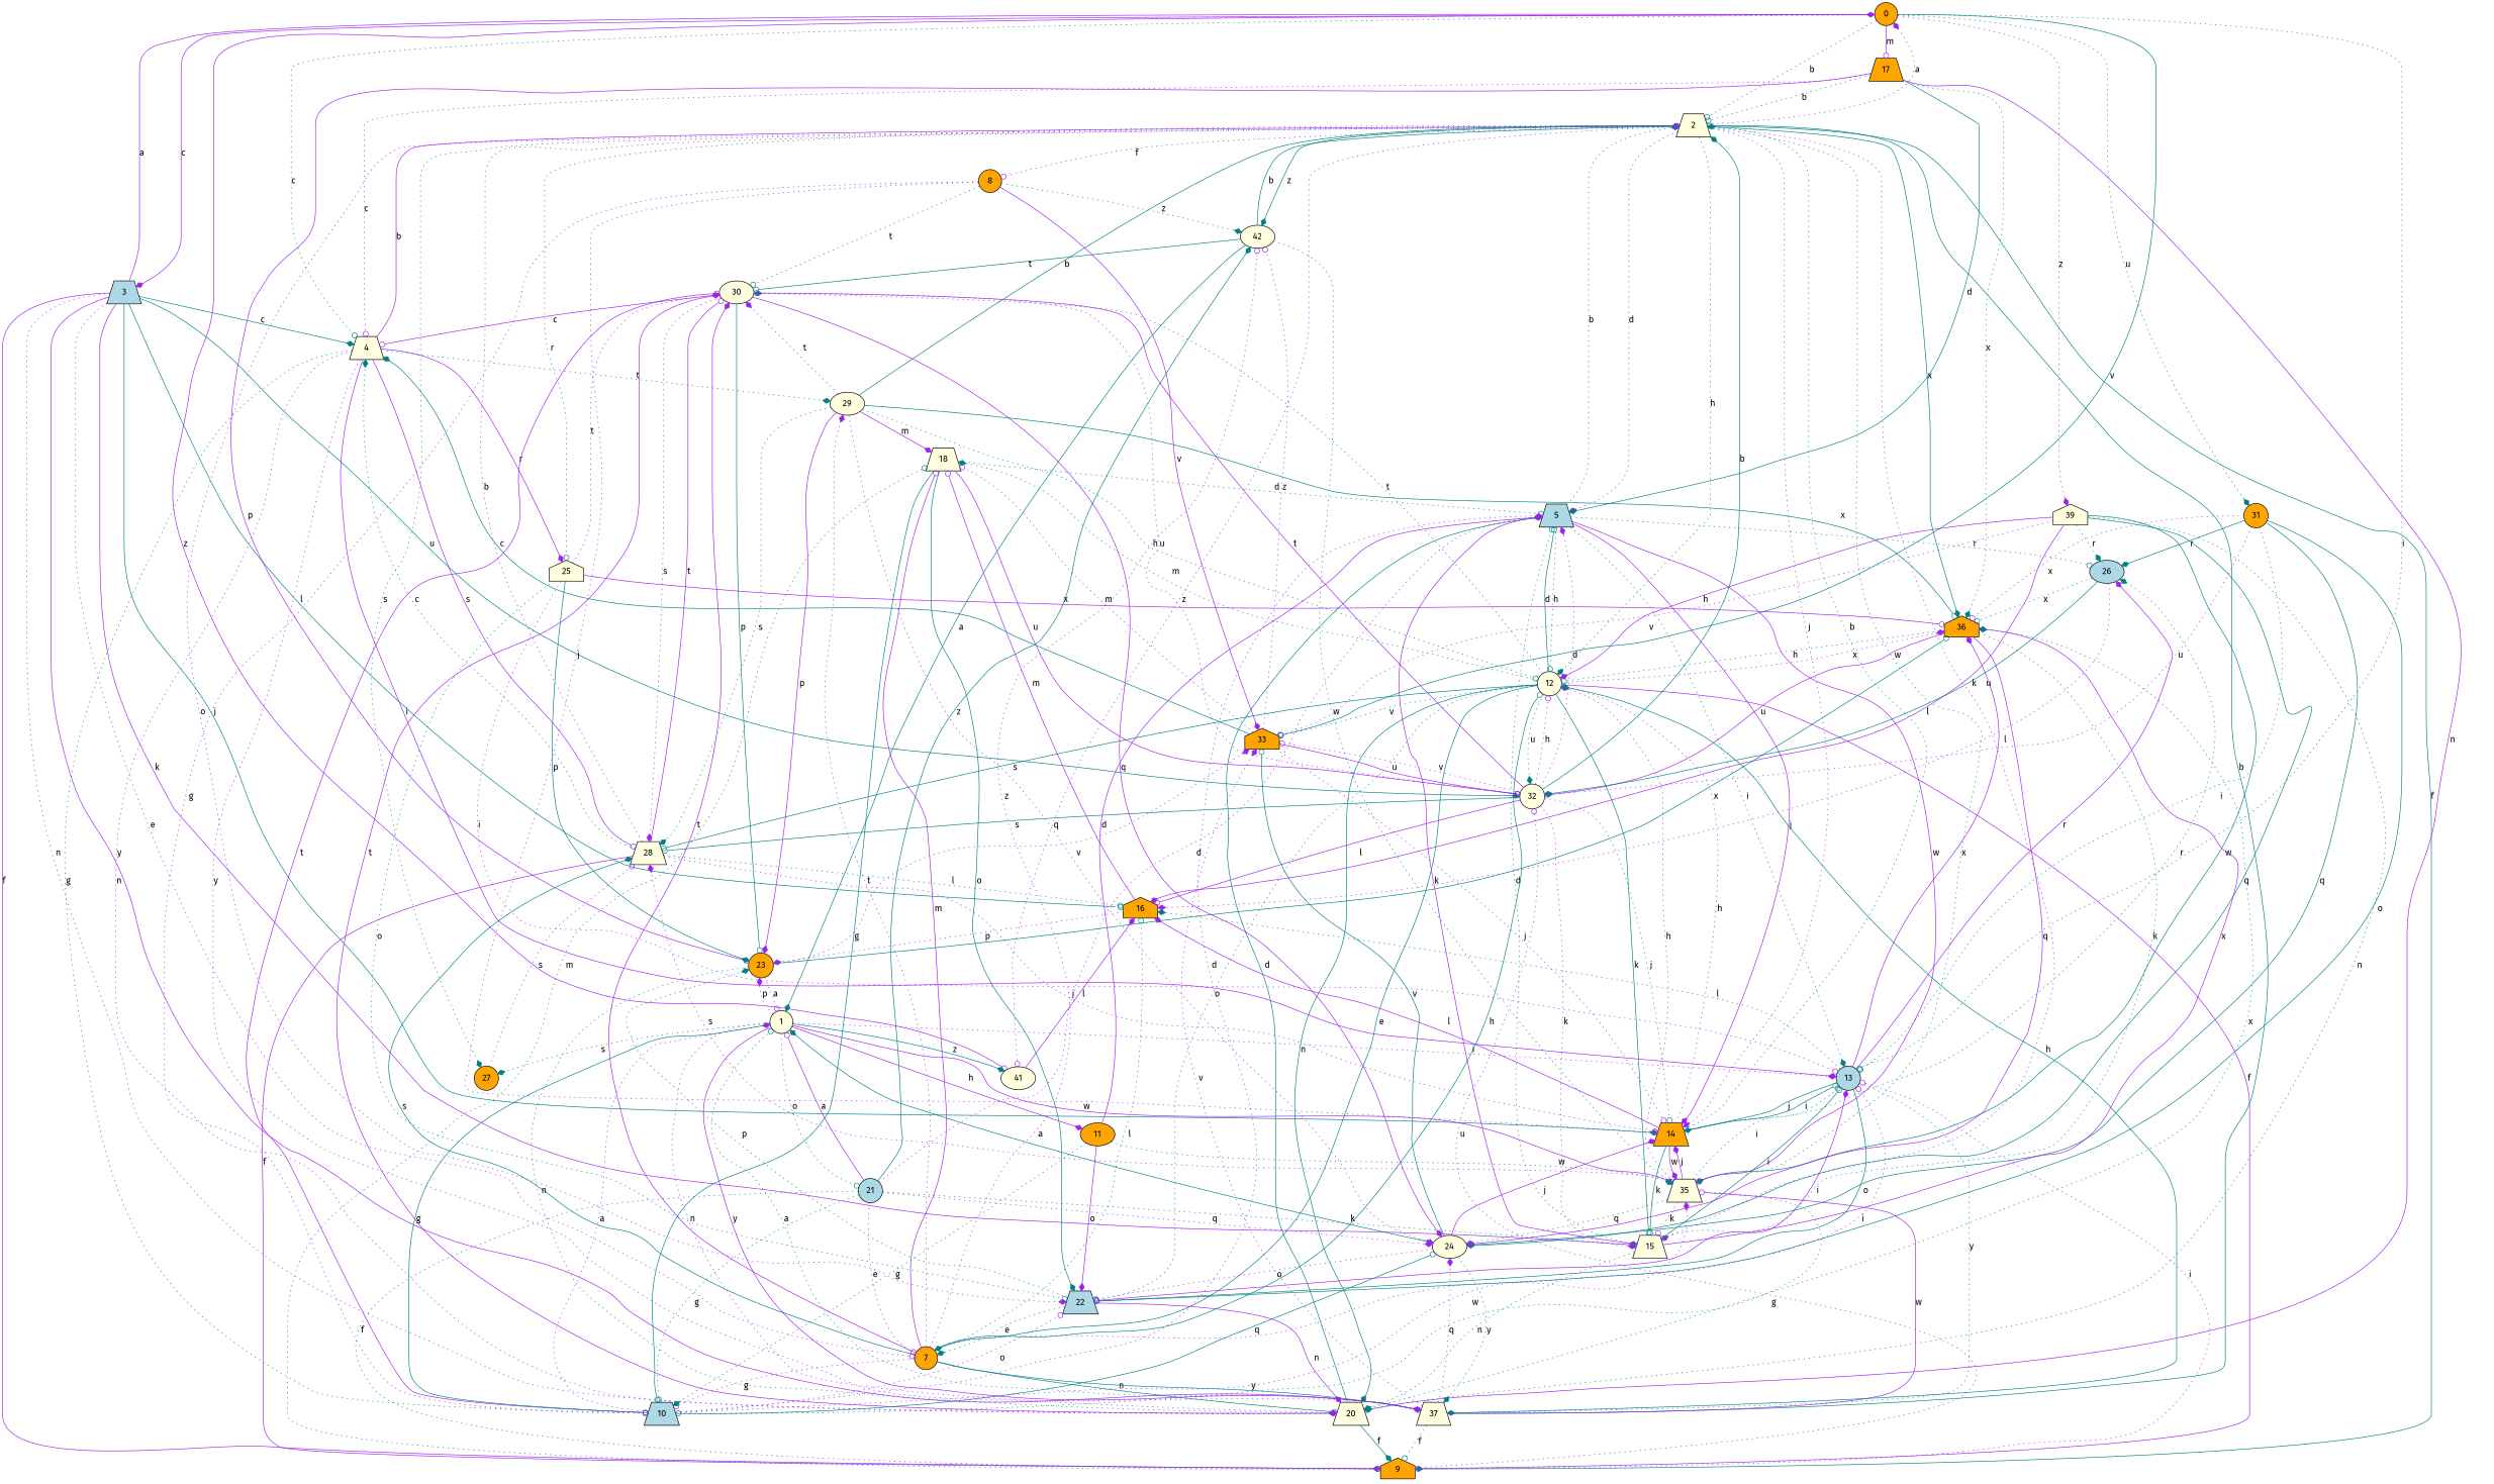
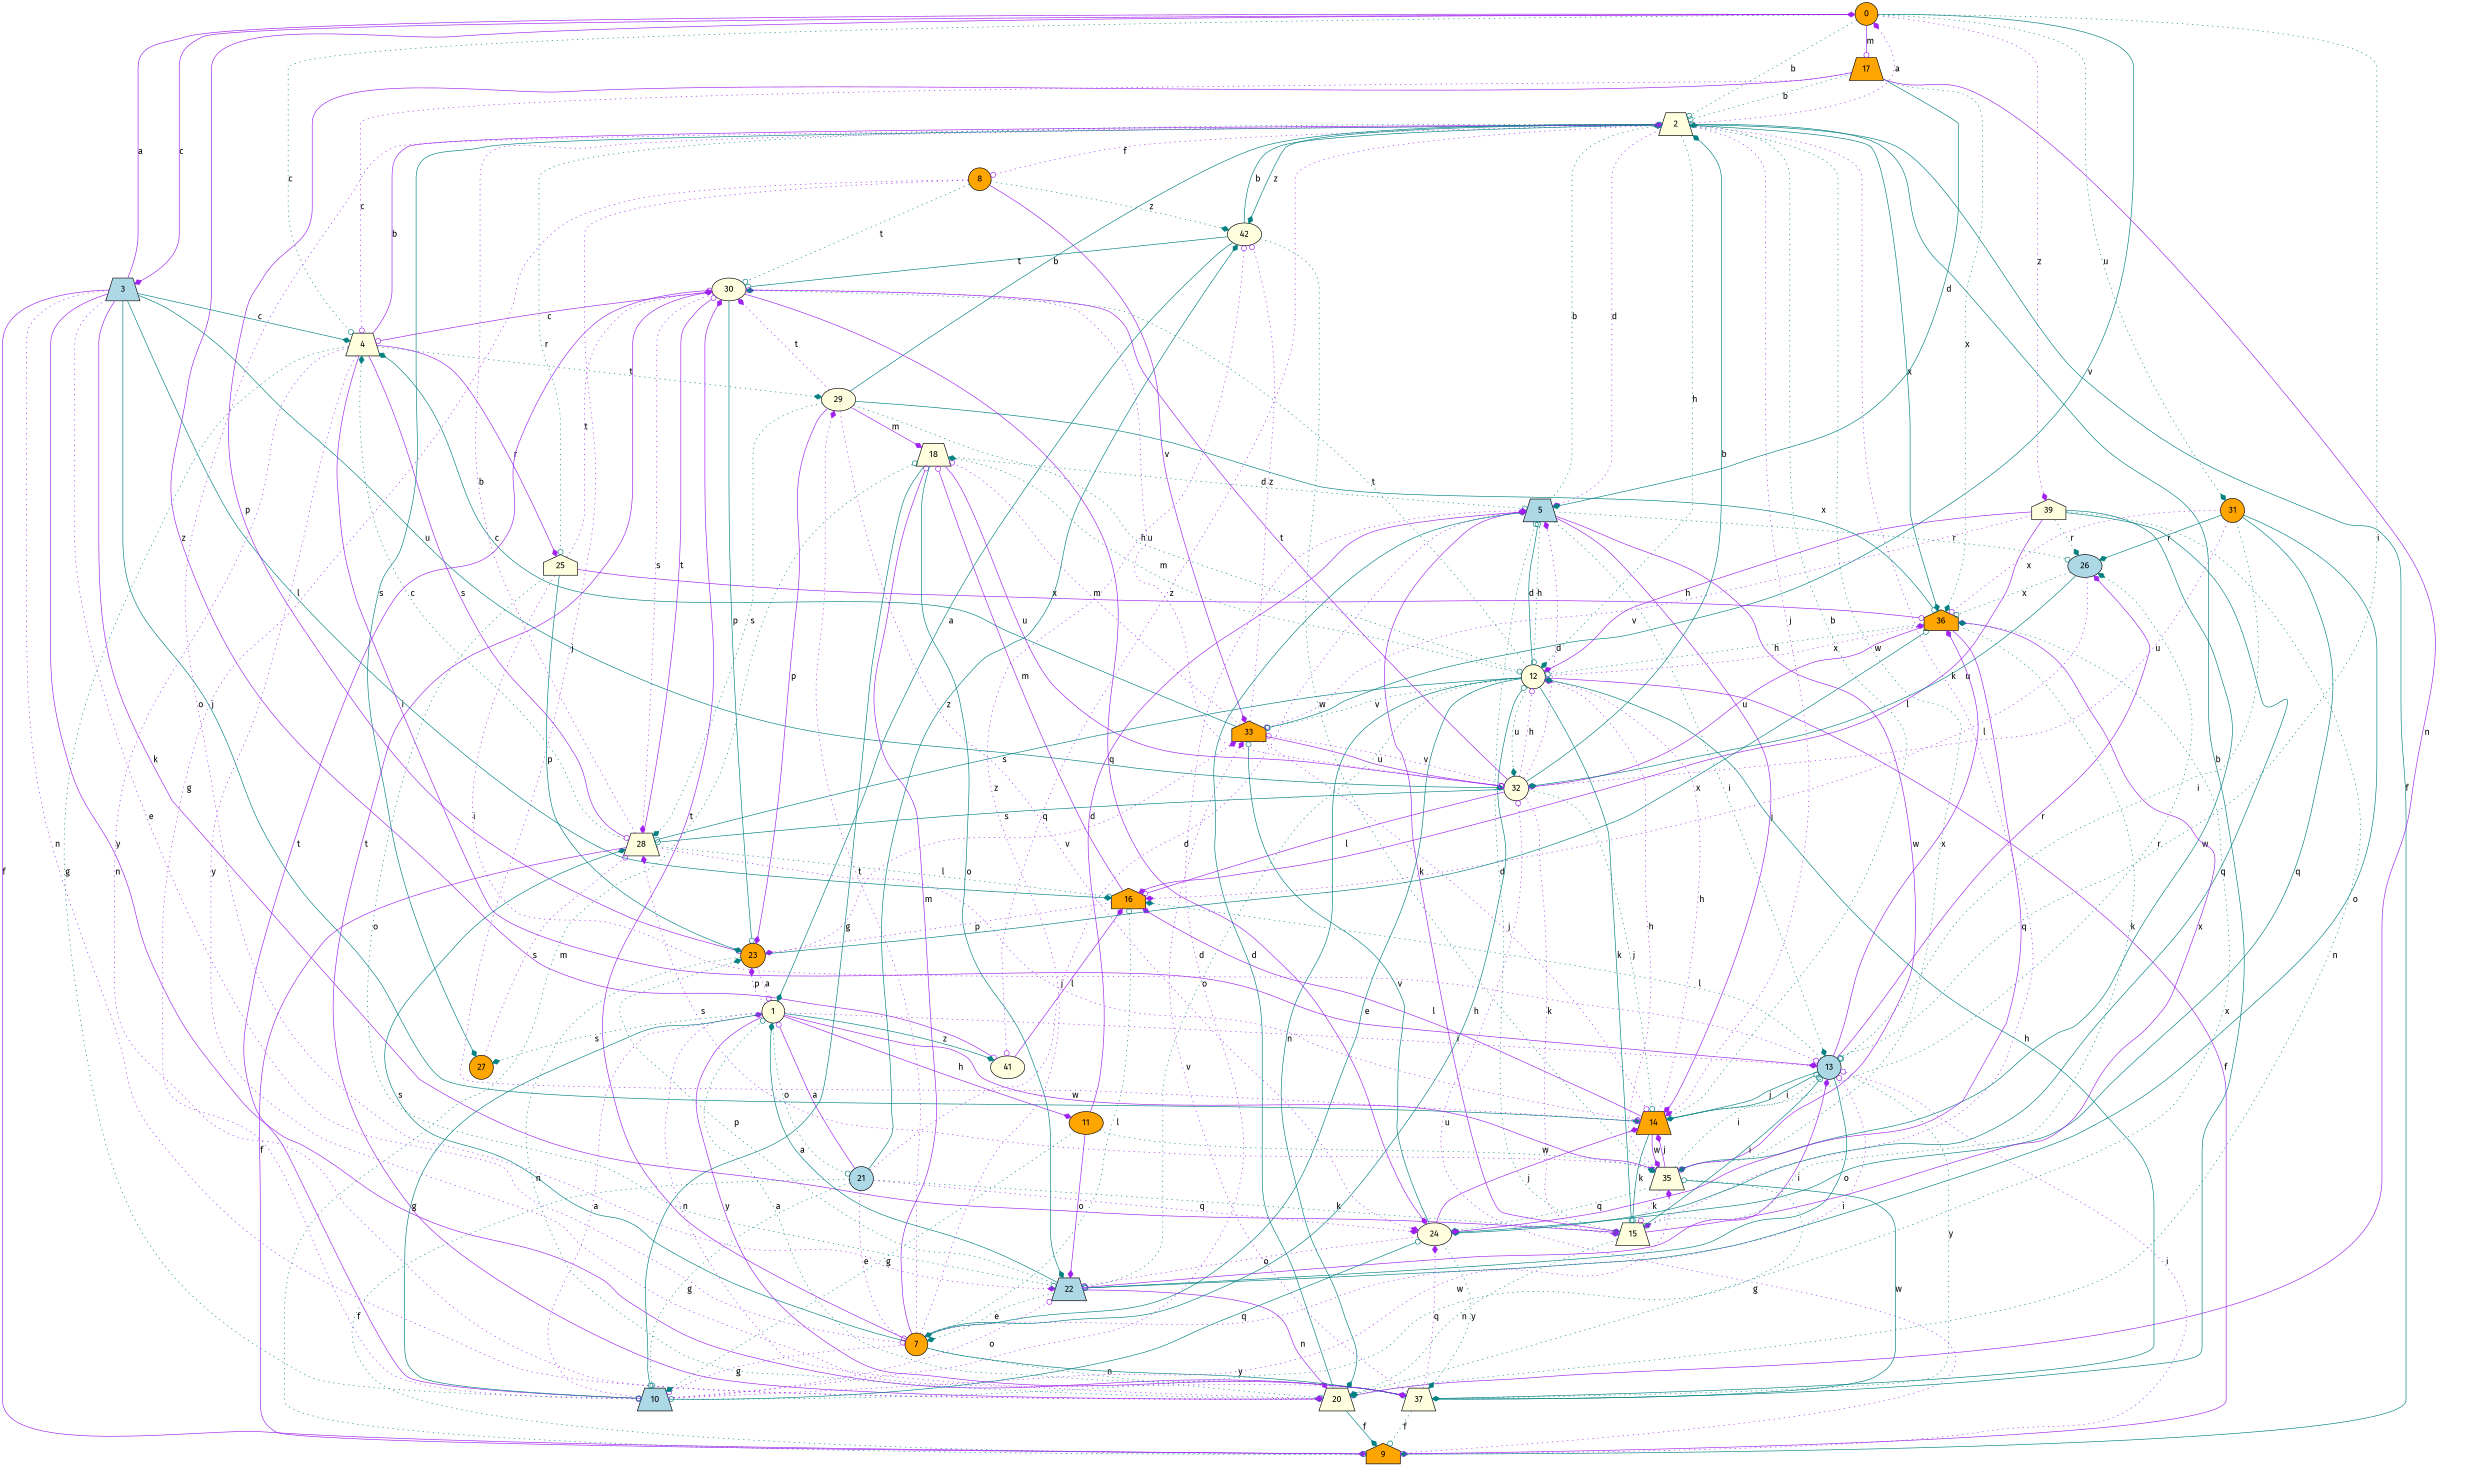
  strict digraph {
    fontname="Fira Sans"
    node [fillcolor=lightyellow fontname="Fira Sans" shape=trapezium style=filled]
    edge [arrowhead=diamond color=purple fontname="Fira Sans" style=dotted]
    0 [fillcolor=orange shape=circle]
    2
    3 [fillcolor=lightblue]
    4
    13 [fillcolor=lightblue shape=circle]
    17 [fillcolor=orange]
    31 [fillcolor=orange shape=circle]
    33 [fillcolor=orange shape=house]
    39 [shape=house]
    41 [shape=ellipse]
    27 [fillcolor=orange shape=circle]
    35
    5 [fillcolor=lightblue]
    8 [fillcolor=orange shape=circle]
    9 [fillcolor=orange shape=house]
    12 [shape=circle]
    14 [fillcolor=orange]
    15
    22 [fillcolor=lightblue]
    25 [shape=house]
    36 [fillcolor=orange shape=house]
    42 [shape=ellipse]
    20
    37
    7 [fillcolor=orange shape=circle]
    16 [fillcolor=orange shape=house]
    32 [shape=circle]
    10 [fillcolor=lightblue]
    28
    29 [shape=ellipse]
    26 [fillcolor=lightblue shape=ellipse]
    23 [fillcolor=orange shape=circle]
    24 [shape=ellipse]
    18
    1 [shape=circle]
    11 [fillcolor=orange shape=ellipse]
    21 [fillcolor=lightblue shape=circle]
    30 [shape=ellipse]
    0 -> 2 [arrowhead=odot color=teal label=b]
    0 -> 3 [label=c style=solid]
    0 -> 4 [arrowhead=odot color=teal label=c]
    0 -> 13 [arrowhead=odot color=teal label=i]
    0 -> 17 [arrowhead=odot label=m style=solid]
    0 -> 31 [color=teal label=u]
    0 -> 33 [arrowhead=odot color=teal label=v style=solid]
    0 -> 39 [label=z]
    0 -> 41 [arrowhead=odot label=z style=solid]
    2 -> 0 [label=a]
    2 -> 41 [arrowhead=odot label=z]
-   2 -> 27 [color=teal label=s]
+   2 -> 27 [color=teal label=s style=solid]
    2 -> 35 [color=teal label=w]
    2 -> 5 [label=d]
    2 -> 8 [arrowhead=odot label=f]
    2 -> 9 [color=teal label=f style=solid]
    2 -> 12 [color=teal label=h]
    2 -> 14 [label=j]
    2 -> 15 [label=k]
    2 -> 22 [label=o]
    2 -> 25 [arrowhead=odot color=teal label=r]
    2 -> 36 [color=teal label=x style=solid]
    2 -> 42 [color=teal label=z style=solid]
    3 -> 0 [label=a style=solid]
    3 -> 4 [color=teal label=c style=solid]
    3 -> 9 [label=f style=solid]
    3 -> 14 [color=teal label=j style=solid]
    3 -> 15 [arrowhead=odot label=k style=solid]
    3 -> 20 [arrowhead=odot label=n]
    3 -> 37 [label=y style=solid]
    3 -> 7 [arrowhead=odot label=e]
-   3 -> 16 [arrowhead=odot color=teal label=l style=solid]
+   3 -> 16 [color=teal label=l style=solid]
    3 -> 32 [color=teal label=u style=solid]
    4 -> 2 [label=b style=solid]
    4 -> 13 [label=i style=solid]
    4 -> 25 [label=r style=solid]
    4 -> 20 [label=n]
    4 -> 37 [label=y]
    4 -> 10 [arrowhead=odot color=teal label=g]
    4 -> 28 [arrowhead=odot label=s style=solid]
    4 -> 29 [color=teal label=t]
    13 -> 14 [color=teal label=j style=solid]
    13 -> 22 [arrowhead=odot color=teal label=o style=solid]
    13 -> 36 [label=x style=solid]
    13 -> 37 [color=teal label=y]
    13 -> 16 [color=teal label=l]
    13 -> 26 [label=r style=solid]
    17 -> 2 [arrowhead=odot color=teal label=b]
    17 -> 4 [arrowhead=odot label=c]
    17 -> 5 [color=teal label=d style=solid]
    17 -> 36 [color=teal label=x]
    17 -> 20 [arrowhead=odot label=n style=solid]
    17 -> 23 [arrowhead=odot label=p style=solid]
    31 -> 13 [arrowhead=odot color=teal label=i]
    31 -> 22 [arrowhead=odot color=teal label=o style=solid]
    31 -> 36 [arrowhead=odot label=x]
    31 -> 32 [arrowhead=odot label=u]
    31 -> 26 [color=teal label=r style=solid]
    31 -> 24 [color=teal label=q style=solid]
    33 -> 4 [color=teal label=c style=solid]
    33 -> 14 [arrowhead=odot label=j]
    33 -> 42 [arrowhead=odot label=z]
    33 -> 32 [arrowhead=odot label=u style=solid]
    33 -> 18 [arrowhead=odot label=m]
    39 -> 33 [arrowhead=odot label=v]
    39 -> 35 [color=teal label=w style=solid]
    39 -> 12 [label=h style=solid]
    39 -> 20 [color=teal label=n]
    39 -> 16 [label=l style=solid]
    39 -> 26 [color=teal label=r]
    39 -> 24 [color=teal label=q style=solid]
    41 -> 16 [label=l style=solid]
    27 -> 28 [arrowhead=odot label=s]
    35 -> 13 [arrowhead=odot color=teal label=i]
    35 -> 12 [label=h]
    35 -> 14 [label=j style=solid]
    35 -> 15 [arrowhead=odot label=k]
    35 -> 10 [arrowhead=odot color=teal label=g]
    35 -> 28 [label=s]
    35 -> 24 [color=teal label=q]
    5 -> 2 [color=teal label=b]
    5 -> 13 [color=teal label=i]
    5 -> 35 [arrowhead=odot label=w style=solid]
    5 -> 12 [arrowhead=odot color=teal label=h]
    5 -> 14 [label=j style=solid]
    5 -> 15 [label=k style=solid]
    5 -> 26 [arrowhead=odot color=teal label=r]
    8 -> 33 [label=v style=solid]
    8 -> 14 [arrowhead=odot label=j]
    8 -> 42 [color=teal label=z]
    8 -> 10 [arrowhead=odot label=g]
    8 -> 30 [arrowhead=odot color=teal label=t]
    9 -> 13 [arrowhead=odot label=i]
    9 -> 32 [arrowhead=odot label=u]
    9 -> 18 [arrowhead=odot color=teal label=m]
    12 -> 33 [arrowhead=odot color=teal label=v]
    12 -> 5 [arrowhead=odot color=teal label=d style=solid]
    12 -> 9 [arrowhead=odot label=f style=solid]
    12 -> 15 [arrowhead=odot color=teal label=k style=solid]
    12 -> 22 [arrowhead=odot color=teal label=o]
    12 -> 36 [label=x]
    12 -> 20 [color=teal label=n style=solid]
    12 -> 7 [color=teal label=e style=solid]
    12 -> 32 [color=teal label=u]
    12 -> 28 [arrowhead=odot color=teal label=s style=solid]
    12 -> 18 [color=teal label=m]
    12 -> 30 [color=teal label=t]
    14 -> 2 [color=teal label=b]
    14 -> 13 [arrowhead=odot color=teal label=i style=solid]
    14 -> 35 [label=w style=solid]
    14 -> 12 [arrowhead=odot label=h]
    14 -> 15 [arrowhead=odot color=teal label=k style=solid]
    14 -> 16 [label=l style=solid]
    14 -> 26 [color=teal label=r]
    15 -> 13 [arrowhead=odot color=teal label=i style=solid]
    15 -> 5 [arrowhead=odot color=teal label=d]
    15 -> 36 [label=x style=solid]
    15 -> 20 [color=teal label=n]
    22 -> 13 [label=i style=solid]
    22 -> 20 [label=n style=solid]
    22 -> 7 [color=teal label=e]
    22 -> 23 [color=teal label=p]
    25 -> 13 [arrowhead=odot label=i]
    25 -> 22 [arrowhead=odot color=teal label=o]
    25 -> 36 [arrowhead=odot label=x style=solid]
    25 -> 23 [color=teal label=p style=solid]
    25 -> 30 [label=t]
    36 -> 12 [arrowhead=odot color=teal label=h]
    36 -> 15 [arrowhead=odot color=teal label=k]
    36 -> 32 [label=u style=solid]
    36 -> 24 [label=q style=solid]
    42 -> 2 [arrowhead=odot color=teal label=b style=solid]
    42 -> 35 [arrowhead=odot color=teal label=w]
    42 -> 1 [color=teal label=a style=solid]
    42 -> 30 [arrowhead=odot color=teal label=t style=solid]
    20 -> 5 [color=teal label=d style=solid]
    20 -> 9 [color=teal label=f style=solid]
    20 -> 36 [color=teal label=x]
    20 -> 30 [label=t style=solid]
    37 -> 2 [arrowhead=odot color=teal label=b style=solid]
    37 -> 33 [label=v]
-   37 -> 35 [arrowhead=odot label=w style=solid]
+   37 -> 35 [arrowhead=odot color=teal label=w style=solid]
    37 -> 9 [arrowhead=odot color=teal label=f]
    37 -> 12 [color=teal label=h style=solid]
    37 -> 24 [label=q]
    37 -> 1 [arrowhead=odot color=teal label=a]
    7 -> 13 [arrowhead=odot label=i]
    7 -> 12 [arrowhead=odot color=teal label=h style=solid]
    7 -> 42 [arrowhead=odot label=z]
-   7 -> 20 [arrowhead=odot color=teal label=n style=solid]
+   7 -> 20 [arrowhead=odot color=teal label=n]
    7 -> 37 [arrowhead=odot color=teal label=y style=solid]
    7 -> 16 [arrowhead=odot color=teal label=l]
    7 -> 10 [arrowhead=odot label=g]
    7 -> 28 [color=teal label=s style=solid]
    7 -> 29 [label=t]
    7 -> 18 [arrowhead=odot label=m style=solid]
    7 -> 30 [label=t style=solid]
    16 -> 23 [label=p]
    16 -> 18 [arrowhead=odot label=m style=solid]
    32 -> 2 [color=teal label=b style=solid]
    32 -> 33 [arrowhead=odot label=v]
    32 -> 5 [label=d]
    32 -> 12 [arrowhead=odot label=h]
    32 -> 14 [arrowhead=odot color=teal label=j]
    32 -> 15 [label=k]
    32 -> 16 [arrowhead=odot label=l style=solid]
    32 -> 28 [arrowhead=odot color=teal label=s style=solid]
    32 -> 30 [arrowhead=odot label=t style=solid]
    10 -> 35 [label=w]
    10 -> 5 [label=d]
    10 -> 22 [arrowhead=odot label=o]
    10 -> 24 [arrowhead=odot color=teal label=q style=solid]
    10 -> 1 [label=a]
    10 -> 30 [arrowhead=odot label=t style=solid]
    28 -> 2 [label=b]
    28 -> 4 [color=teal label=c]
    28 -> 9 [arrowhead=odot label=f style=solid]
    28 -> 14 [arrowhead=odot label=j]
    28 -> 16 [arrowhead=odot color=teal label=l]
    28 -> 30 [arrowhead=odot label=t style=solid]
    29 -> 2 [arrowhead=odot color=teal label=b style=solid]
    29 -> 12 [arrowhead=odot color=teal label=h]
    29 -> 36 [arrowhead=odot color=teal label=x style=solid]
    29 -> 28 [color=teal label=s]
    29 -> 23 [label=p style=solid]
    29 -> 24 [label=q]
    29 -> 18 [label=m style=solid]
    29 -> 30 [label=t]
    26 -> 36 [arrowhead=odot color=teal label=x]
    26 -> 16 [label=l]
    26 -> 32 [color=teal label=u style=solid]
    23 -> 33 [label=v]
    23 -> 36 [arrowhead=odot color=teal label=x style=solid]
    23 -> 20 [color=teal label=n]
    23 -> 1 [arrowhead=odot label=a]
    24 -> 33 [arrowhead=odot color=teal label=v style=solid]
    24 -> 14 [label=j style=solid]
    24 -> 22 [arrowhead=odot label=o]
    24 -> 37 [color=teal label=y]
-   24 -> 1 [color=teal label=a style=solid]
+   22 -> 1 [color=teal label=a style=solid]
    18 -> 5 [arrowhead=odot color=teal label=d]
    18 -> 22 [color=teal label=o style=solid]
    18 -> 32 [arrowhead=odot label=u style=solid]
    18 -> 10 [arrowhead=odot color=teal label=g style=solid]
    1 -> 13 [label=i]
    1 -> 41 [color=teal label=z style=solid]
    1 -> 27 [color=teal label=s]
    1 -> 35 [label=w style=solid]
    1 -> 20 [label=n]
    1 -> 37 [label=y style=solid]
    1 -> 10 [arrowhead=odot color=teal label=g style=solid]
    1 -> 23 [label=p]
    1 -> 11 [label=h style=solid]
    1 -> 21 [arrowhead=odot color=teal label=o]
    11 -> 35 [color=teal label=w]
    11 -> 5 [label=d style=solid]
    11 -> 22 [label=o style=solid]
    11 -> 10 [color=teal label=g]
    21 -> 5 [label=d]
    21 -> 9 [arrowhead=odot color=teal label=f]
    21 -> 15 [arrowhead=odot color=teal label=k]
    21 -> 42 [color=teal label=z style=solid]
    21 -> 7 [arrowhead=odot label=e]
    21 -> 10 [arrowhead=odot color=teal label=g]
    21 -> 24 [label=q]
    21 -> 1 [arrowhead=odot label=a style=solid]
    30 -> 4 [arrowhead=odot label=c style=solid]
    30 -> 32 [arrowhead=odot label=u]
    30 -> 28 [label=s]
    30 -> 23 [arrowhead=odot color=teal label=p style=solid]
    30 -> 24 [label=q style=solid]
  }
